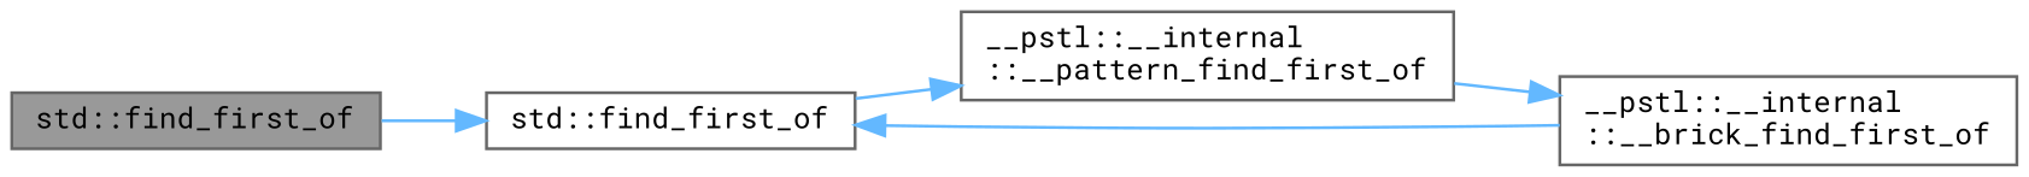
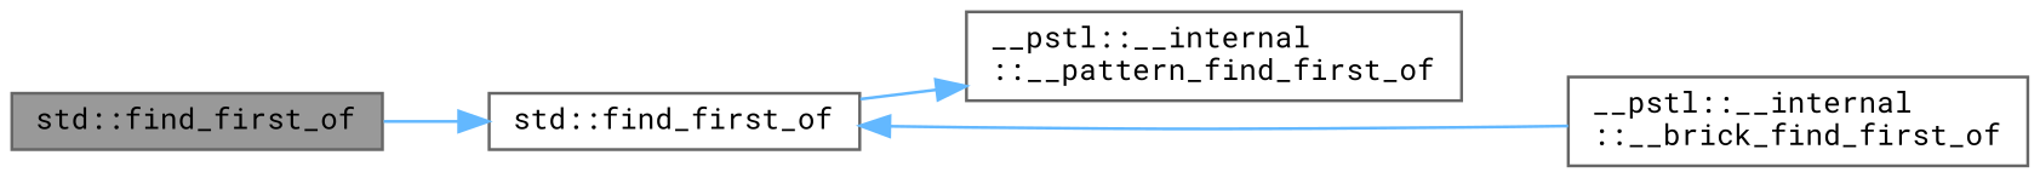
  digraph {
    rankdir=LR
    fontname="Roboto Mono"
    node [color=grey40 fillcolor=white fontname="Roboto Mono" fontsize=10 shape=box style=filled]
    edge [color=steelblue1 fontname="Roboto Mono" fontsize=10 labelfontname=Helvetica labelfontsize=10 style=solid]
    n1 [color=gray40 fillcolor=grey60 fontcolor=black height=0.2 label="std::find_first_of" width=0.4]
    n2 [height=0.2 label="std::find_first_of" width=0.4]
    n3 [height=0.2 label="__pstl::__internal\l::__pattern_find_first_of" width=0.4]
    n4 [height=0.2 label="__pstl::__internal\l::__brick_find_first_of" width=0.4]
    n1 -> n2
    n2 -> n3
-   n3 -> n4
    n4 -> n2
  }
